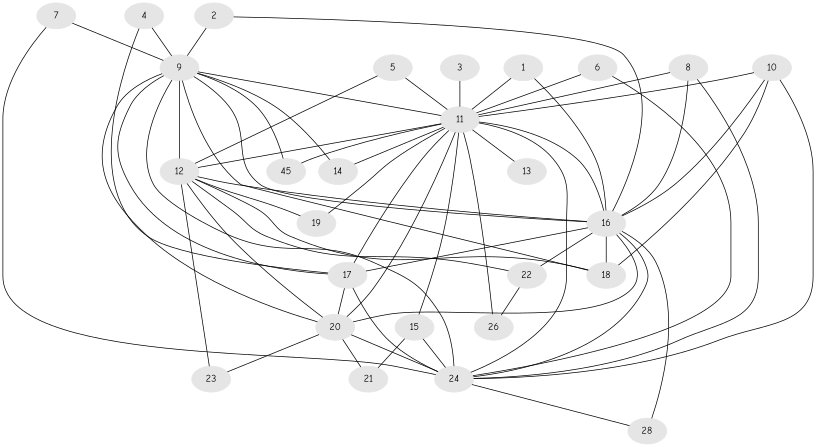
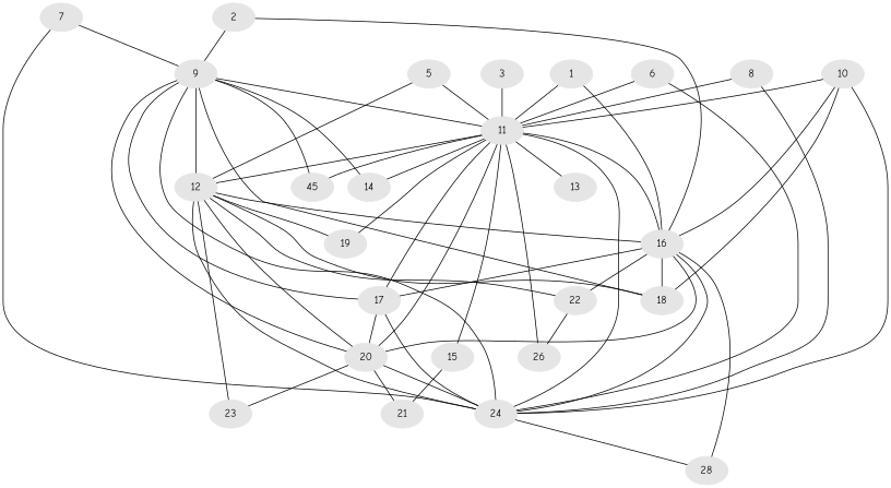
  graph {
    fontname="Comic Neue"
    node [color=gray90 fontname="Comic Neue" style=filled]
    edge [fontname="Comic Neue" weight=1.0]
    1
    11
    16
    17
    12
    24
    14
    20
    n9 [label=45]
    13
    15
    19
    26
    18
    22
    28
    2
    9
    3
-   4
    5
    23
    6
    7
    8
    21
    10
    1 -- 11
    1 -- 16
    11 -- 16 [weight=2.0]
    11 -- 17
    11 -- 12 [weight=4.0]
    11 -- 24 [weight=5.0]
    11 -- 14
    11 -- 20 [weight=2.0]
    11 -- n9
    11 -- 13
    11 -- 15 [weight=2.0]
    11 -- 19
    11 -- 26 [weight=2.0]
    16 -- 17
    16 -- 24 [weight=2.0]
    16 -- 20
    16 -- 18
    16 -- 22 [weight=3.0]
    16 -- 28
    17 -- 24
    17 -- 20
    12 -- 16 [weight=2.0]
-   15 -- 24 [weight=4.0]
+   12 -- 24 [weight=4.0]
    12 -- 20 [weight=2.0]
    12 -- 19
    12 -- 18
    12 -- 22 [weight=2.0]
    12 -- 23
    24 -- 28
    20 -- 24 [weight=2.0]
    20 -- 23
    20 -- 21
    15 -- 21
    22 -- 26
    2 -- 16
    2 -- 9
    9 -- 11 [weight=4.0]
-   9 -- 16 [weight=3.0]
    9 -- 17
    9 -- 12 [weight=5.0]
    9 -- 24 [weight=4.0]
    9 -- 14
    9 -- 20 [weight=3.0]
    9 -- n9
    9 -- 18
    3 -- 11
-   4 -- 17
-   4 -- 9
    5 -- 11
    5 -- 12
    6 -- 11
    6 -- 24
    7 -- 24
    7 -- 9
    8 -- 11
-   8 -- 16
    8 -- 24
    10 -- 11
    10 -- 16
    10 -- 24
    10 -- 18
  }
